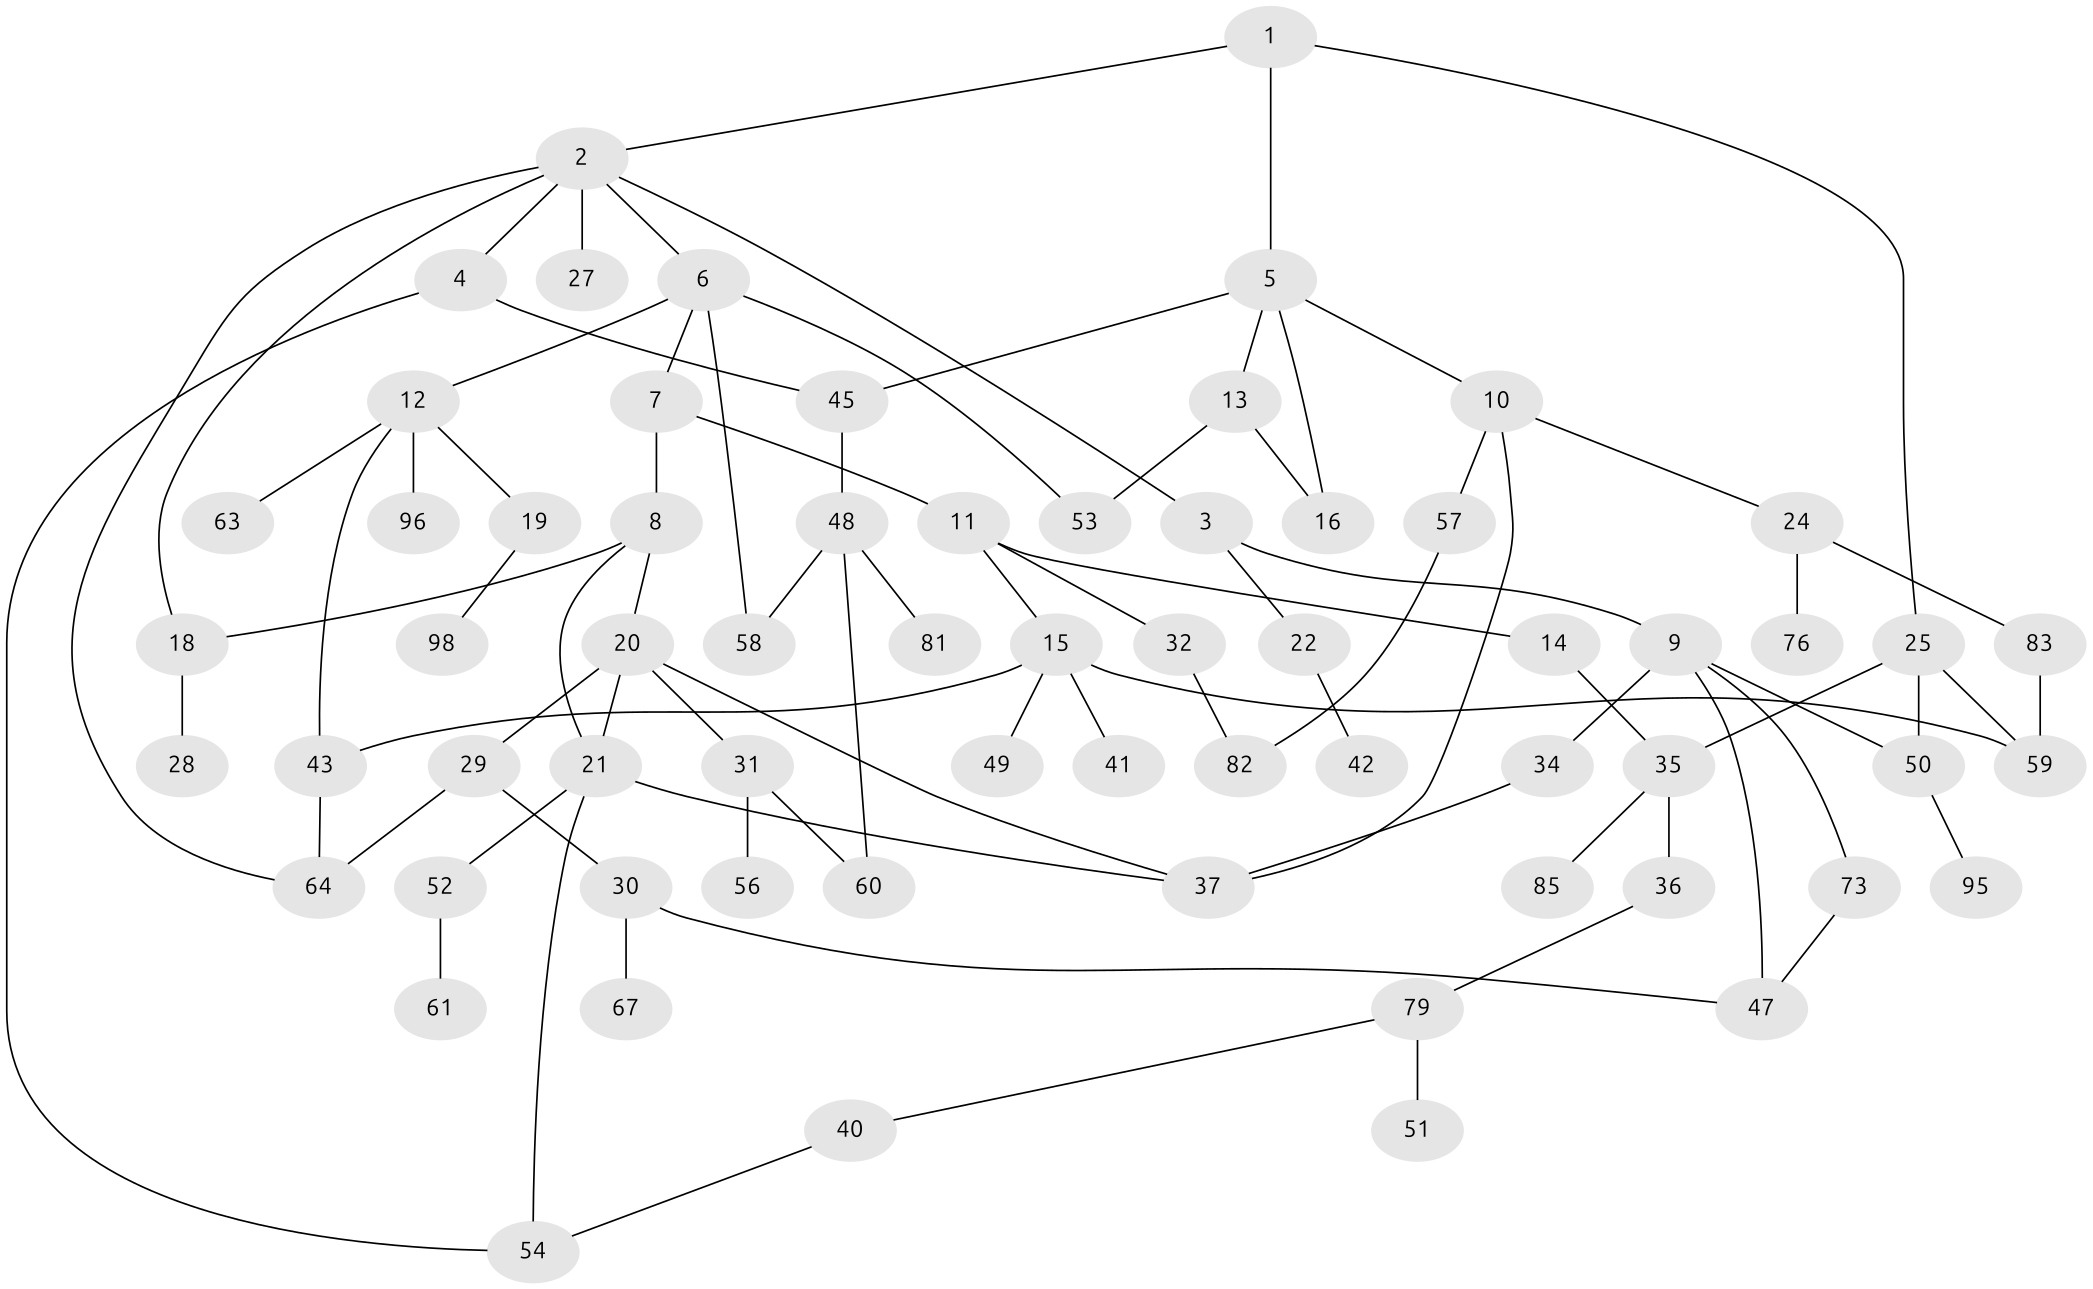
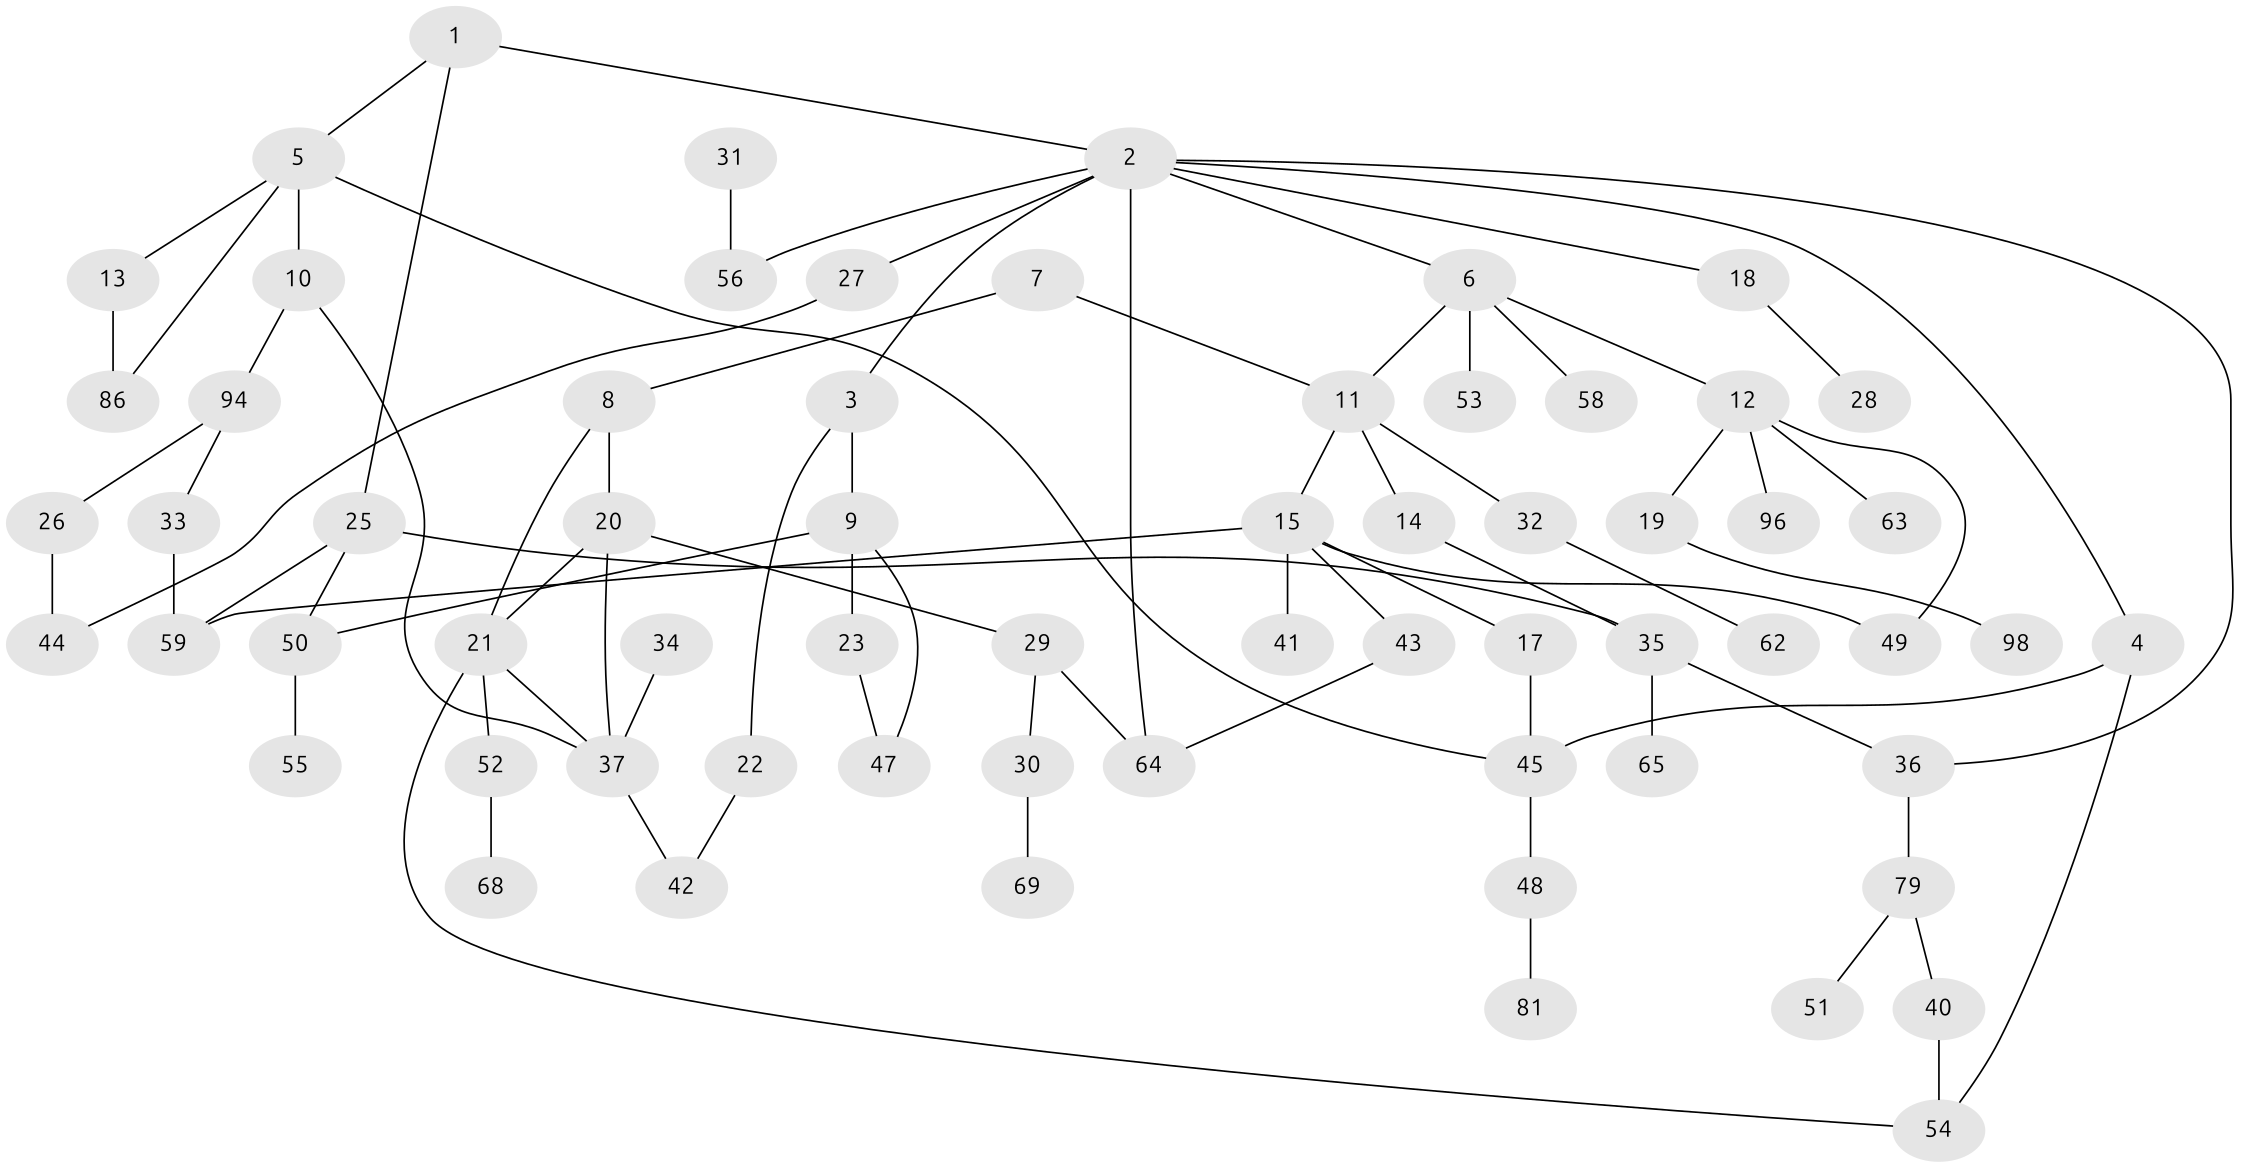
  graph {
    fontname=Ubuntu
    node [color=gray90 fontname=Ubuntu style=filled]
    edge [fontname=Ubuntu]
    1
    2
    5
    25
    3
    4
    6
    18
    27
    36
    56
    64
    45
    10
    13
-   16
+   16 [label=86]
    50
    35
    59
    9
    22
    54
    7
    12
    53
    58
    28
+   44
    n29 [label=79]
-   23 [label=73]
+   23
    34
    47
    14
    42
    48
-   24
+   24 [label=94]
    37
-   57
    8
    11
    19
    n42 [label=96]
    49
    63
    20
    21
    15
    32
    29
    31
    52
-   55 [label=95]
-   26 [label=76]
-   33 [label=83]
-   62 [label=82]
+   55
+   26
+   33
+   62
+   17
    41
    43
    n59 [label=98]
-   65 [label=85]
+   65
    30
-   60
-   68 [label=61]
-   67
+   68
+   67 [label=69]
    40
    51
    n67 [label=81]
    1 -- 2
    1 -- 5
    1 -- 25
    2 -- 3
    2 -- 4
    2 -- 6
    2 -- 18
    2 -- 27
+   2 -- 36
+   2 -- 56
    2 -- 64
    5 -- 45
    5 -- 10
    5 -- 13
    5 -- 16
    25 -- 50
    25 -- 35
    25 -- 59
    3 -- 9
    3 -- 22
    4 -- 45
    4 -- 54
-   6 -- 7
+   6 -- 11
    6 -- 12
    6 -- 53
    6 -- 58
    18 -- 28
+   27 -- 44
    36 -- n29
    45 -- 48
    10 -- 24
    10 -- 37
-   10 -- 57
    13 -- 16
-   13 -- 53
    50 -- 55
    35 -- 36
    35 -- 65
    9 -- 50
    9 -- 23
-   9 -- 34
    9 -- 47
    22 -- 42
    7 -- 8
    7 -- 11
    12 -- 19
    12 -- n42
-   12 -- 43
+   12 -- 49
    12 -- 63
    n29 -- 40
    n29 -- 51
    23 -- 47
    34 -- 37
    14 -- 35
-   48 -- 58
-   48 -- 60
    48 -- n67
    24 -- 26
    24 -- 33
-   57 -- 62
-   8 -- 18
+   37 -- 42
    8 -- 20
    8 -- 21
    11 -- 14
    11 -- 15
    11 -- 32
    19 -- n59
    20 -- 37
    20 -- 21
    20 -- 29
-   20 -- 31
    21 -- 54
    21 -- 37
    21 -- 52
    15 -- 59
    15 -- 49
+   15 -- 17
    15 -- 41
    15 -- 43
    32 -- 62
    29 -- 64
    29 -- 30
    31 -- 56
-   31 -- 60
    52 -- 68
+   26 -- 44
    33 -- 59
+   17 -- 45
    43 -- 64
-   30 -- 47
    30 -- 67
    40 -- 54
  }
